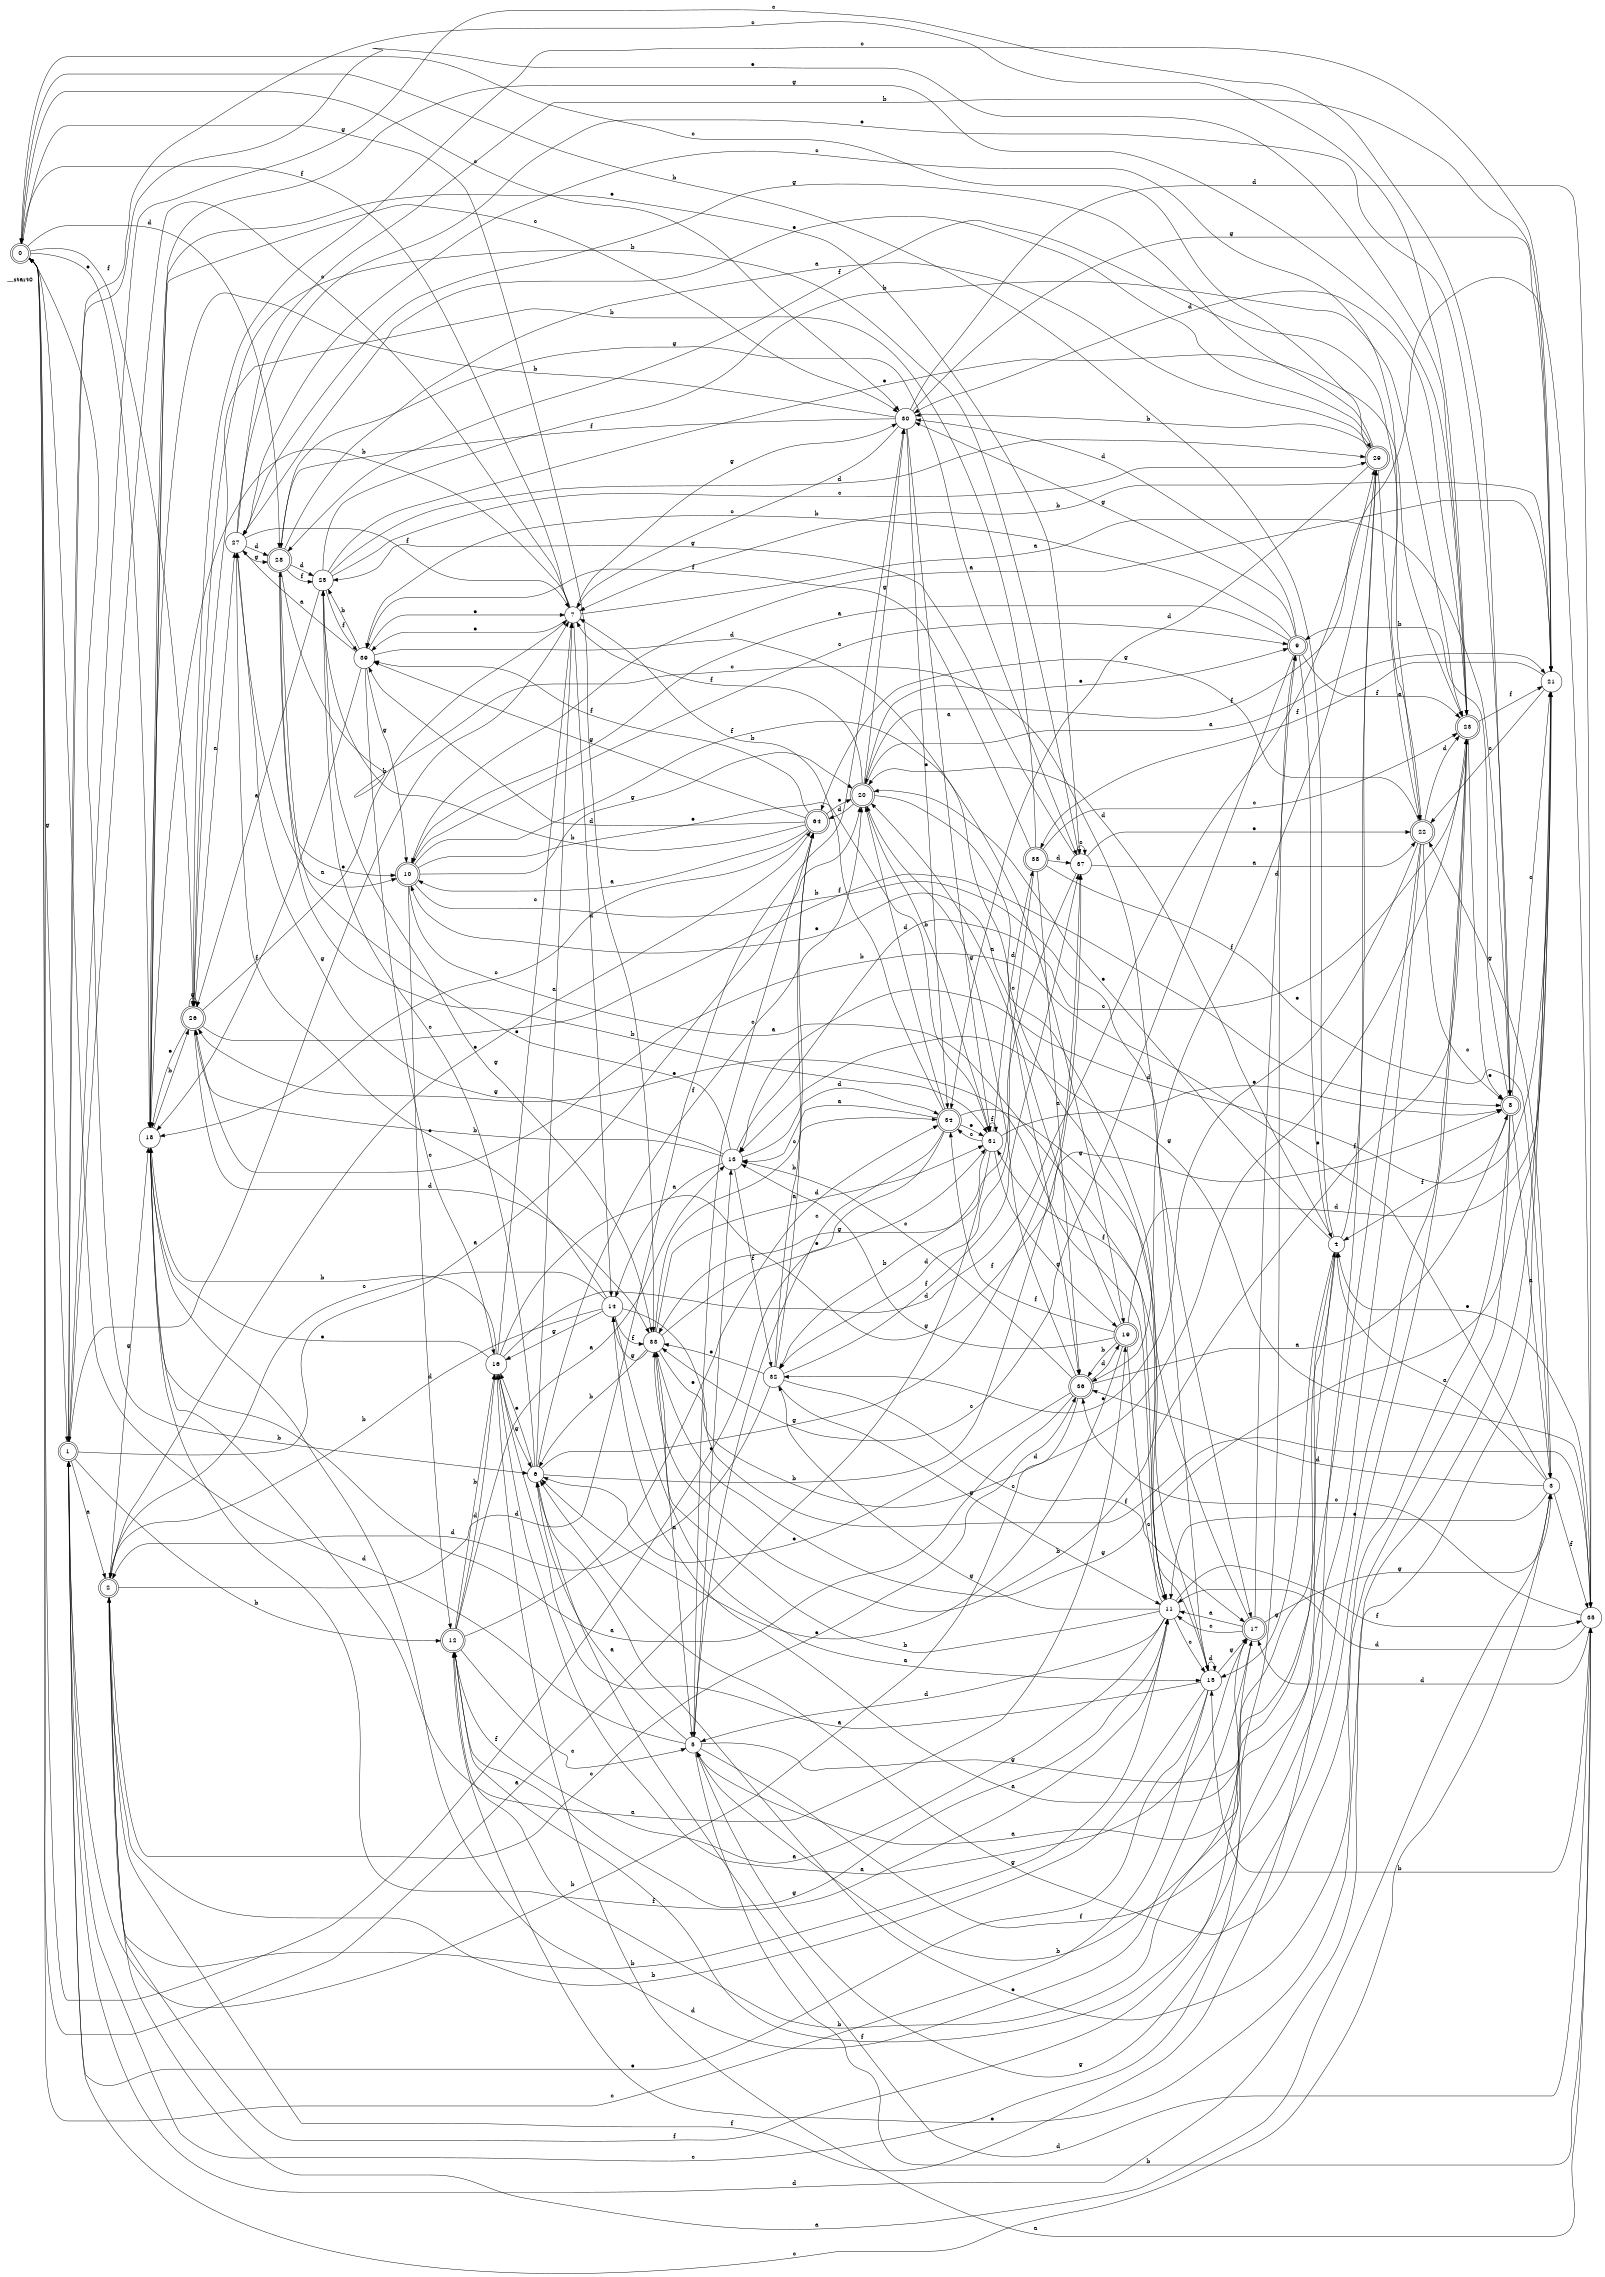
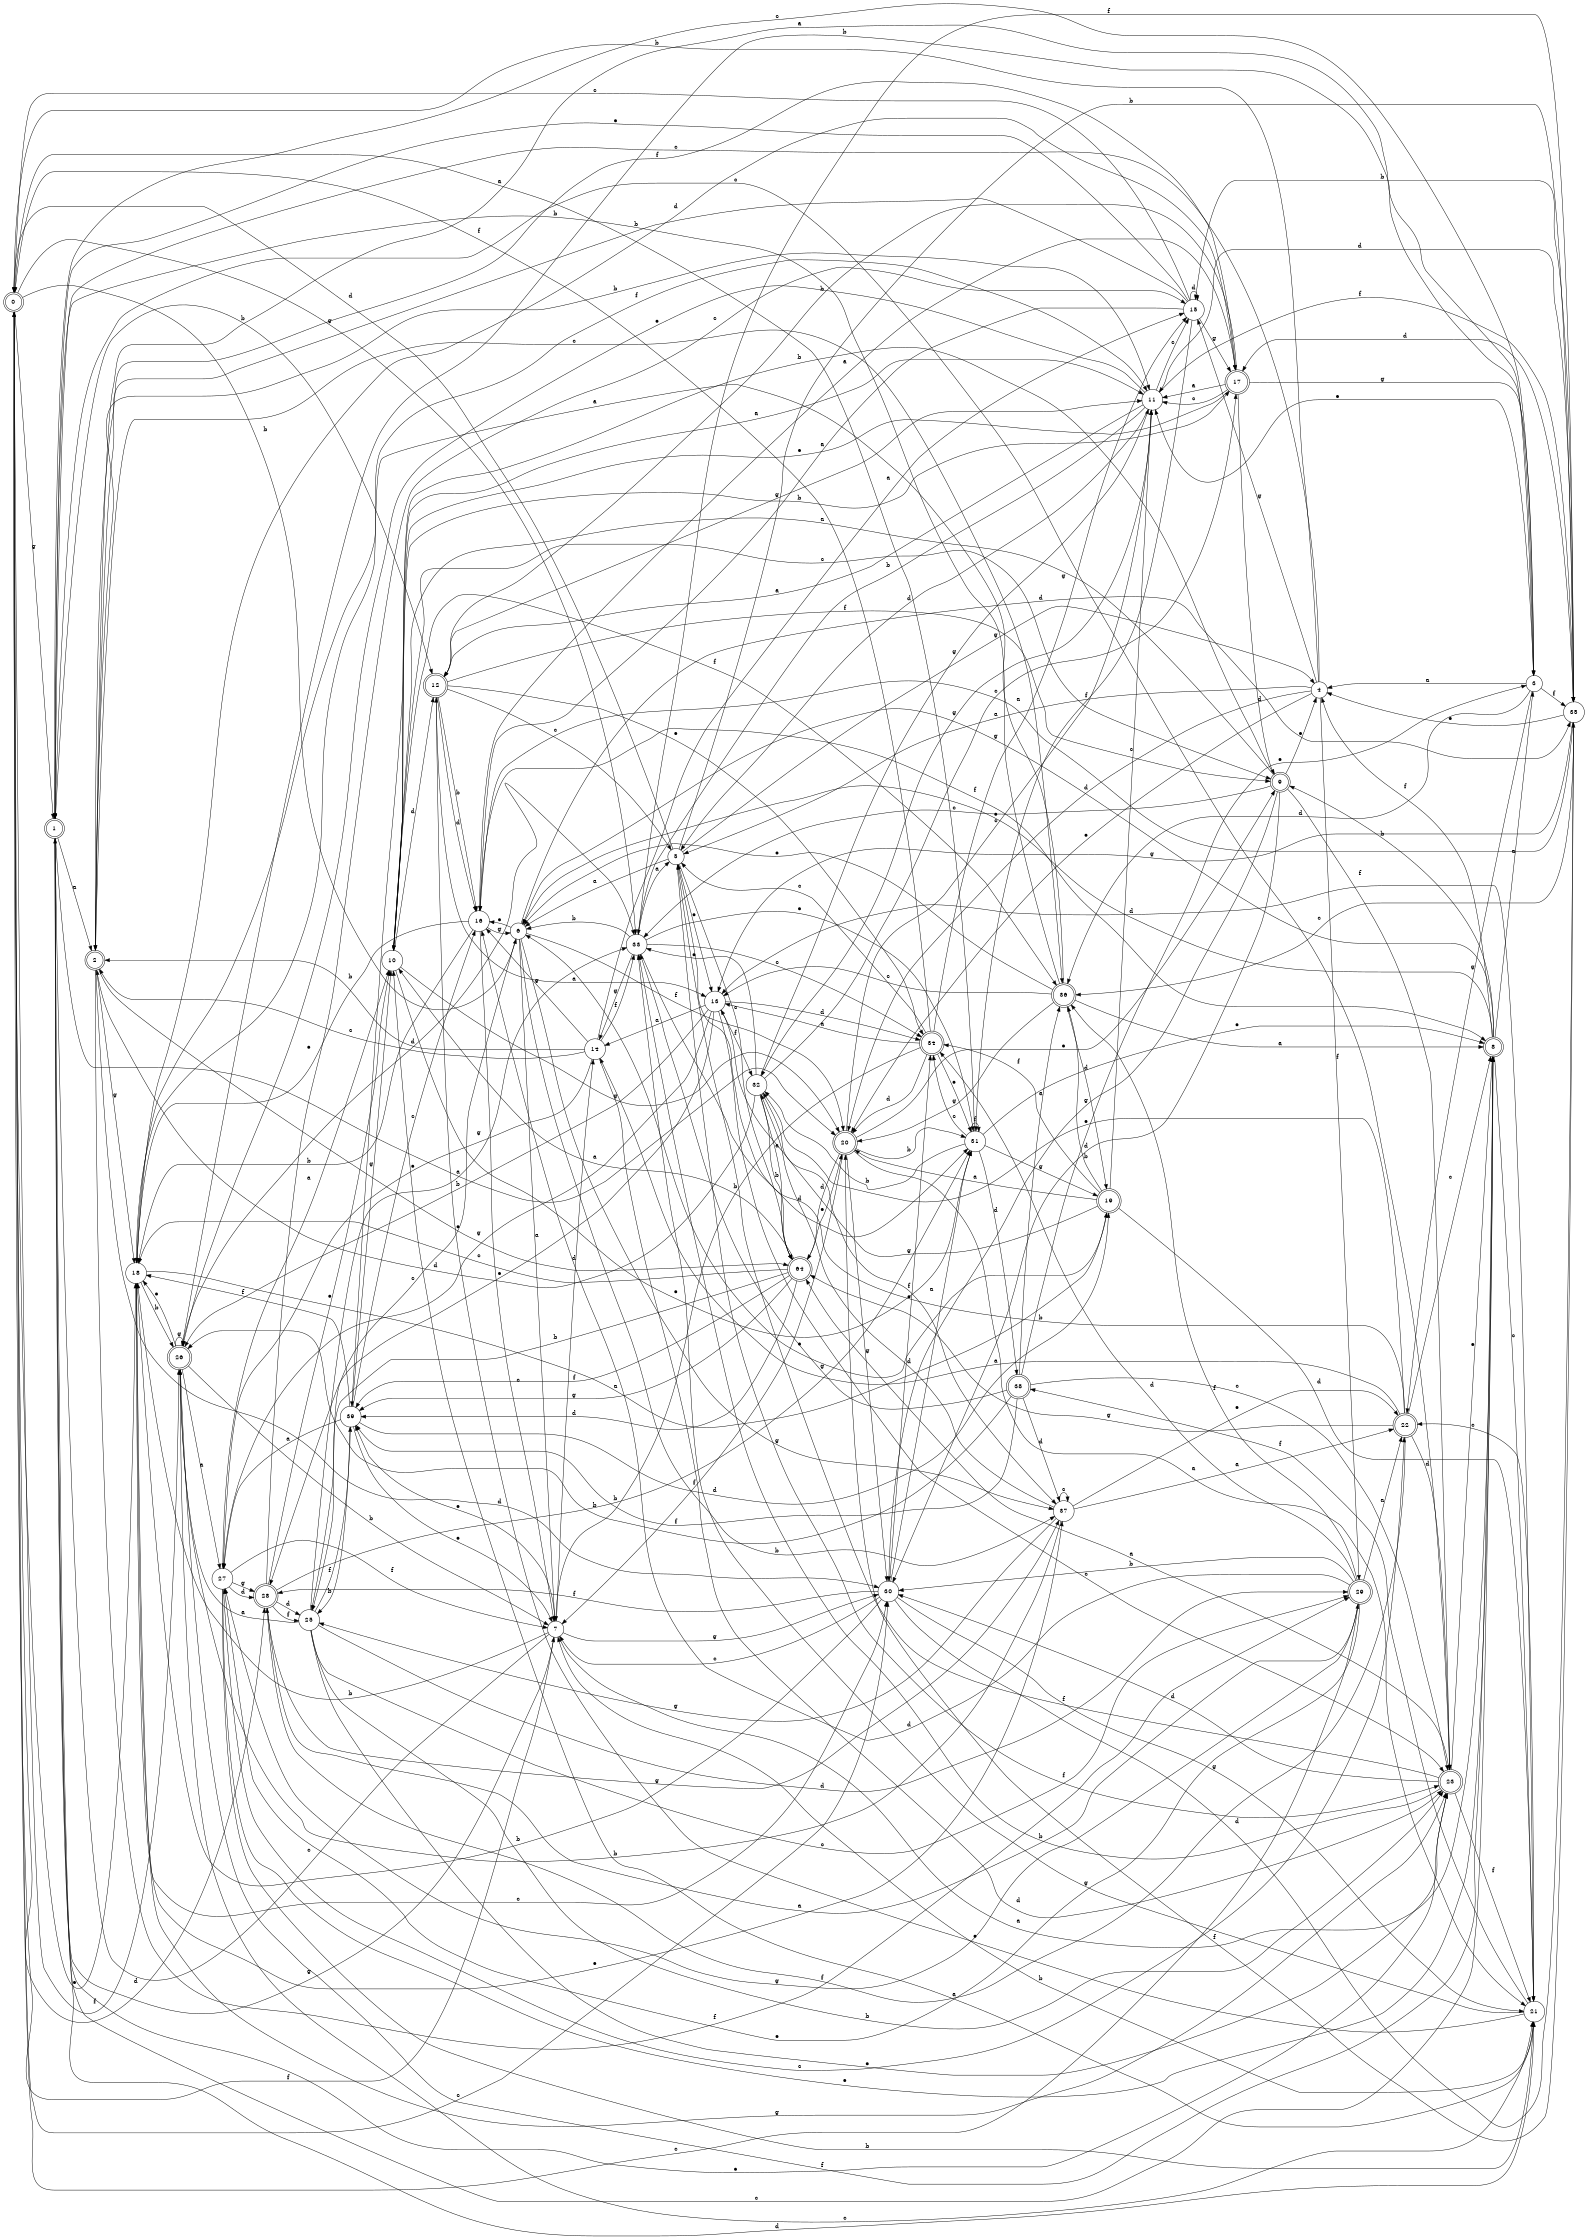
  digraph {
    rankdir=LR
    node [shape=circle color=black fillcolor=white style=filled]
-   __start0 [shape=none color="" fillcolor="" style=""]
    n2 [label=0 shape=doublecircle style="rounded,filled"]
    n3 [label=1 shape=doublecircle style="rounded,filled"]
    n4 [label=6]
    n5 [label=18]
    n6 [label=26 shape=doublecircle style="rounded,filled"]
    n7 [label=28 shape=doublecircle style="rounded,filled"]
    n8 [label=30]
    n9 [label=33]
    n10 [label=2 shape=doublecircle style="rounded,filled"]
    n11 [label=7]
    n12 [label=8 shape=doublecircle style="rounded,filled"]
    n13 [label=12 shape=doublecircle style="rounded,filled"]
    n14 [label=20 shape=doublecircle style="rounded,filled"]
    n15 [label=21]
    n16 [label=23 shape=doublecircle style="rounded,filled"]
    n17 [label=35]
    n18 [label=16]
    n19 [label=25]
    n20 [label=37]
    n21 [label=11]
    n22 [label=17 shape=doublecircle style="rounded,filled"]
    n23 [label=19 shape=doublecircle style="rounded,filled"]
    n24 [label=27]
    n25 [label=29 shape=doublecircle style="rounded,filled"]
    n26 [label=15 style="rounded,filled"]
-   n27 [label=10 shape=doublecircle]
+   n27 [label=10]
    n28 [label=31]
    n29 [label=34 shape=doublecircle style="rounded,filled"]
    n30 [label=5]
    n31 [label=14]
    n32 [label=3]
    n33 [label=64 shape=doublecircle style="rounded,filled"]
    n34 [label=36 shape=doublecircle style="rounded,filled"]
    n35 [label=39]
    n36 [label=4]
    n37 [label=9 shape=doublecircle style="rounded,filled"]
    n38 [label=13]
    n39 [label=22 shape=doublecircle style="rounded,filled"]
    n40 [label=38 shape=doublecircle style="rounded,filled"]
    n41 [label=32]
    n2 -> n3 [label=g]
    n2 -> n4 [label=b]
    n2 -> n5 [label=e]
    n2 -> n6 [label=f]
    n2 -> n7 [label=d]
    n2 -> n8 [label=c]
    n2 -> n9 [label=g]
    n3 -> n10 [label=a]
    n3 -> n11 [label=g]
    n3 -> n12 [label=c]
    n3 -> n13 [label=b]
    n3 -> n14 [label=a]
    n3 -> n15 [label=d]
    n3 -> n16 [label=e]
    n4 -> n11 [label=a]
    n4 -> n14 [label=f]
    n4 -> n17 [label=d]
    n4 -> n18 [label=e]
    n4 -> n19 [label=c]
    n4 -> n20 [label=b]
    n4 -> n20 [label=g]
    n5 -> n6 [label=b]
    n5 -> n8 [label=c]
    n5 -> n16 [label=g]
    n5 -> n20 [label=e]
    n5 -> n21 [label=f]
    n5 -> n22 [label=d]
    n5 -> n23 [label=a]
    n6 -> n5 [label=e]
    n6 -> n6 [label=g]
    n6 -> n9 [label=d]
    n6 -> n11 [label=b]
    n6 -> n12 [label=f]
    n6 -> n15 [label=c]
    n6 -> n24 [label=a]
    n7 -> n19 [label=d]
    n7 -> n19 [label=f]
    n7 -> n20 [label=g]
    n7 -> n25 [label=a]
    n7 -> n26 [label=c]
    n7 -> n27 [label=e]
    n7 -> n28 [label=b]
    n8 -> n5 [label=b]
    n8 -> n7 [label=f]
    n8 -> n11 [label=c]
    n8 -> n15 [label=g]
    n8 -> n17 [label=d]
    n8 -> n28 [label=a]
    n8 -> n29 [label=e]
    n9 -> n4 [label=b]
    n9 -> n17 [label=f]
    n9 -> n28 [label=d]
    n9 -> n28 [label=e]
    n9 -> n29 [label=c]
    n9 -> n30 [label=a]
    n9 -> n31 [label=g]
    n10 -> n5 [label=g]
    n10 -> n8 [label=d]
    n10 -> n21 [label=b]
    n10 -> n25 [label=f]
    n10 -> n32 [label=a]
    n10 -> n33 [label=e]
    n10 -> n34 [label=c]
    n11 -> n2 [label=f]
    n11 -> n3 [label=c]
    n11 -> n5 [label=b]
    n11 -> n8 [label=g]
    n11 -> n12 [label=a]
    n11 -> n31 [label=d]
    n11 -> n35 [label=e]
    n12 -> n4 [label=e]
    n12 -> n4 [label=g]
    n12 -> n15 [label=c]
    n12 -> n32 [label=a]
    n12 -> n36 [label=f]
    n12 -> n37 [label=b]
    n13 -> n18 [label=b]
    n13 -> n18 [label=d]
    n13 -> n21 [label=g]
    n13 -> n29 [label=e]
    n13 -> n30 [label=c]
    n13 -> n37 [label=f]
    n13 -> n38 [label=a]
    n14 -> n8 [label=g]
    n14 -> n11 [label=f]
    n14 -> n15 [label=a]
    n14 -> n21 [label=c]
    n14 -> n28 [label=b]
    n14 -> n33 [label=d]
    n14 -> n37 [label=e]
    n15 -> n9 [label=g]
    n15 -> n11 [label=b]
    n15 -> n13 [label=e]
    n15 -> n27 [label=a]
    n15 -> n38 [label=d]
    n15 -> n39 [label=c]
    n15 -> n40 [label=f]
    n16 -> n3 [label=c]
    n16 -> n8 [label=d]
    n16 -> n9 [label=b]
    n16 -> n12 [label=e]
    n16 -> n15 [label=f]
-   n16 -> n30 [label=g]
+   n16 -> n30 [label=f]
+   n16 -> n33 [label=a]
    n17 -> n14 [label=f]
    n17 -> n18 [label=a]
    n17 -> n21 [label=d]
    n17 -> n22 [label=d]
    n17 -> n26 [label=b]
    n17 -> n34 [label=c]
    n17 -> n36 [label=e]
    n17 -> n38 [label=g]
    n18 -> n4 [label=g]
    n18 -> n5 [label=b]
    n18 -> n5 [label=e]
    n18 -> n11 [label=c]
    n18 -> n12 [label=f]
    n18 -> n22 [label=a]
-   n18 -> n25 [label=d]
+   n25 -> n18 [label=d]
    n19 -> n6 [label=a]
    n19 -> n9 [label=g]
    n19 -> n16 [label=b]
    n19 -> n16 [label=e]
    n19 -> n25 [label=c]
    n19 -> n25 [label=d]
    n19 -> n35 [label=f]
    n20 -> n6 [label=b]
    n20 -> n19 [label=g]
    n20 -> n20 [label=c]
    n20 -> n39 [label=a]
    n20 -> n39 [label=e]
    n20 -> n41 [label=d]
    n21 -> n6 [label=e]
    n21 -> n9 [label=b]
    n21 -> n13 [label=a]
    n21 -> n17 [label=f]
    n21 -> n26 [label=c]
    n21 -> n30 [label=d]
    n21 -> n41 [label=g]
    n22 -> n10 [label=f]
    n22 -> n13 [label=b]
    n22 -> n21 [label=a]
    n22 -> n21 [label=c]
    n22 -> n27 [label=e]
    n22 -> n32 [label=g]
    n22 -> n37 [label=d]
    n23 -> n4 [label=e]
    n23 -> n14 [label=a]
    n23 -> n15 [label=d]
    n23 -> n21 [label=c]
    n23 -> n29 [label=f]
    n23 -> n34 [label=b]
    n23 -> n38 [label=g]
    n24 -> n7 [label=d]
    n24 -> n7 [label=g]
    n24 -> n11 [label=f]
    n24 -> n12 [label=e]
    n24 -> n15 [label=b]
    n24 -> n27 [label=a]
    n24 -> n39 [label=c]
    n25 -> n2 [label=c]
    n25 -> n8 [label=b]
    n25 -> n24 [label=e]
    n25 -> n24 [label=g]
    n25 -> n29 [label=d]
    n25 -> n34 [label=f]
    n25 -> n39 [label=a]
    n26 -> n2 [label=c]
    n26 -> n3 [label=e]
    n26 -> n10 [label=b]
    n26 -> n18 [label=a]
    n26 -> n22 [label=g]
    n26 -> n26 [label=d]
    n26 -> n28 [label=f]
    n27 -> n13 [label=d]
    n27 -> n14 [label=g]
    n27 -> n21 [label=a]
    n27 -> n22 [label=b]
    n27 -> n28 [label=e]
    n27 -> n34 [label=f]
    n27 -> n37 [label=c]
    n28 -> n2 [label=a]
    n28 -> n12 [label=e]
    n28 -> n23 [label=g]
    n28 -> n28 [label=f]
    n28 -> n29 [label=c]
    n28 -> n40 [label=d]
    n28 -> n41 [label=b]
    n29 -> n2 [label=f]
    n29 -> n11 [label=b]
    n29 -> n14 [label=d]
    n29 -> n26 [label=g]
    n29 -> n28 [label=e]
    n29 -> n30 [label=c]
    n29 -> n38 [label=a]
    n30 -> n2 [label=d]
    n30 -> n4 [label=a]
    n30 -> n16 [label=f]
    n30 -> n17 [label=b]
    n30 -> n33 [label=c]
    n30 -> n36 [label=g]
    n30 -> n38 [label=e]
    n31 -> n9 [label=f]
    n31 -> n10 [label=b]
    n31 -> n10 [label=c]
    n31 -> n16 [label=d]
    n31 -> n18 [label=g]
    n31 -> n24 [label=e]
    n31 -> n26 [label=a]
    n32 -> n3 [label=c]
    n32 -> n6 [label=b]
    n32 -> n17 [label=f]
    n32 -> n21 [label=e]
    n32 -> n34 [label=d]
    n32 -> n36 [label=a]
    n32 -> n39 [label=g]
    n33 -> n5 [label=c]
    n33 -> n14 [label=e]
    n33 -> n19 [label=b]
    n33 -> n27 [label=a]
    n33 -> n35 [label=d]
    n33 -> n35 [label=f]
    n33 -> n35 [label=g]
    n34 -> n3 [label=b]
    n34 -> n4 [label=e]
    n34 -> n5 [label=a]
    n34 -> n12 [label=a]
    n34 -> n14 [label=g]
    n34 -> n23 [label=d]
    n34 -> n38 [label=c]
    n35 -> n5 [label=f]
    n35 -> n11 [label=e]
    n35 -> n18 [label=c]
    n35 -> n19 [label=b]
    n35 -> n23 [label=d]
    n35 -> n24 [label=a]
    n35 -> n27 [label=g]
    n36 -> n2 [label=b]
    n36 -> n3 [label=c]
    n36 -> n14 [label=d]
    n36 -> n14 [label=e]
    n36 -> n25 [label=f]
    n36 -> n26 [label=g]
    n36 -> n30 [label=a]
    n37 -> n8 [label=d]
    n37 -> n8 [label=g]
    n37 -> n9 [label=c]
    n37 -> n16 [label=f]
    n37 -> n27 [label=a]
    n37 -> n35 [label=b]
    n37 -> n36 [label=e]
    n38 -> n6 [label=b]
    n38 -> n7 [label=e]
    n38 -> n16 [label=c]
    n38 -> n24 [label=g]
    n38 -> n29 [label=d]
    n38 -> n31 [label=a]
    n38 -> n41 [label=f]
    n39 -> n7 [label=f]
    n39 -> n12 [label=c]
    n39 -> n16 [label=d]
    n39 -> n30 [label=b]
    n39 -> n31 [label=a]
    n39 -> n33 [label=g]
    n39 -> n41 [label=e]
    n40 -> n6 [label=b]
    n40 -> n9 [label=g]
    n40 -> n16 [label=c]
    n40 -> n20 [label=d]
    n40 -> n32 [label=e]
    n40 -> n34 [label=a]
    n40 -> n35 [label=f]
    n41 -> n9 [label=e]
    n41 -> n10 [label=d]
    n41 -> n20 [label=f]
    n41 -> n21 [label=g]
    n41 -> n22 [label=c]
    n41 -> n33 [label=a]
    n41 -> n33 [label=b]
  }
